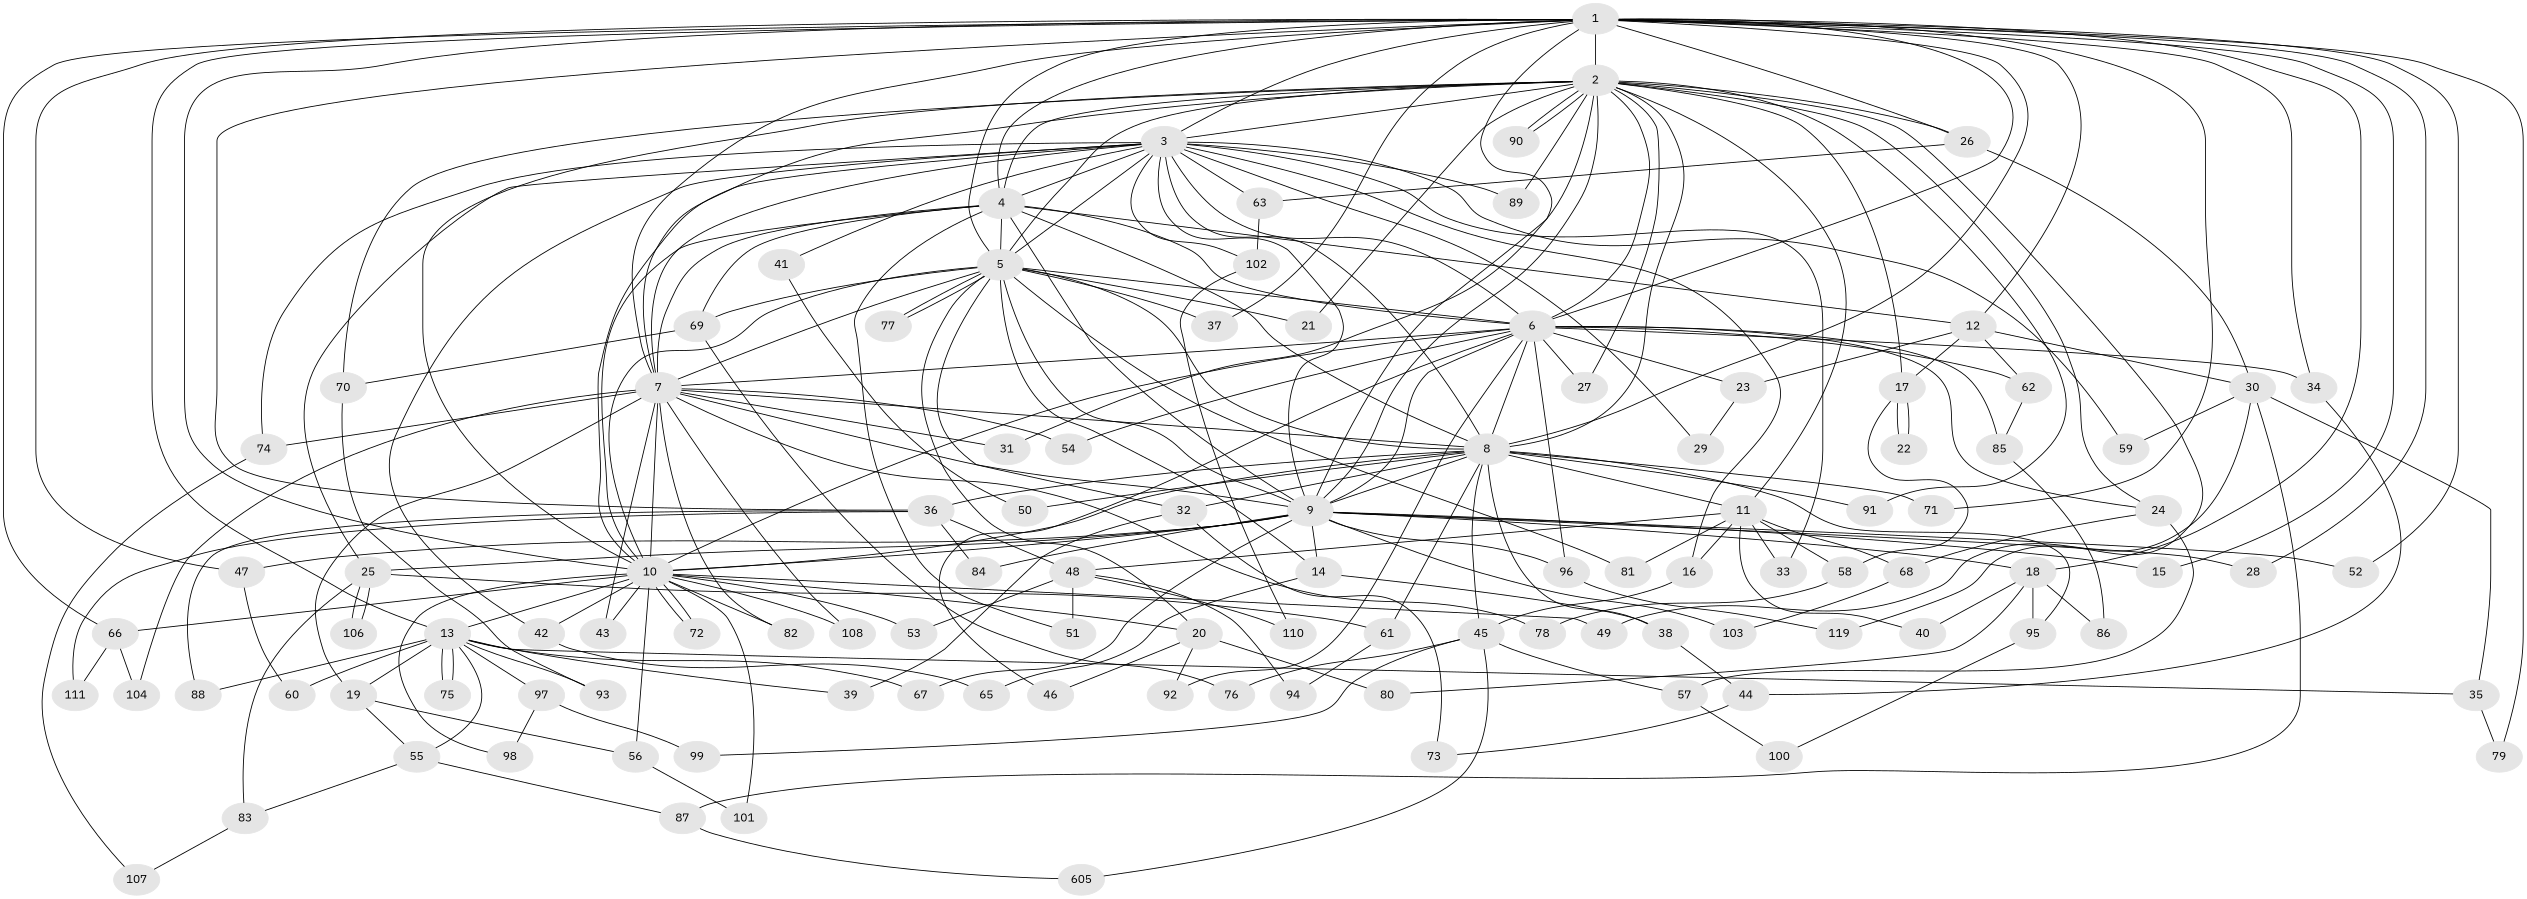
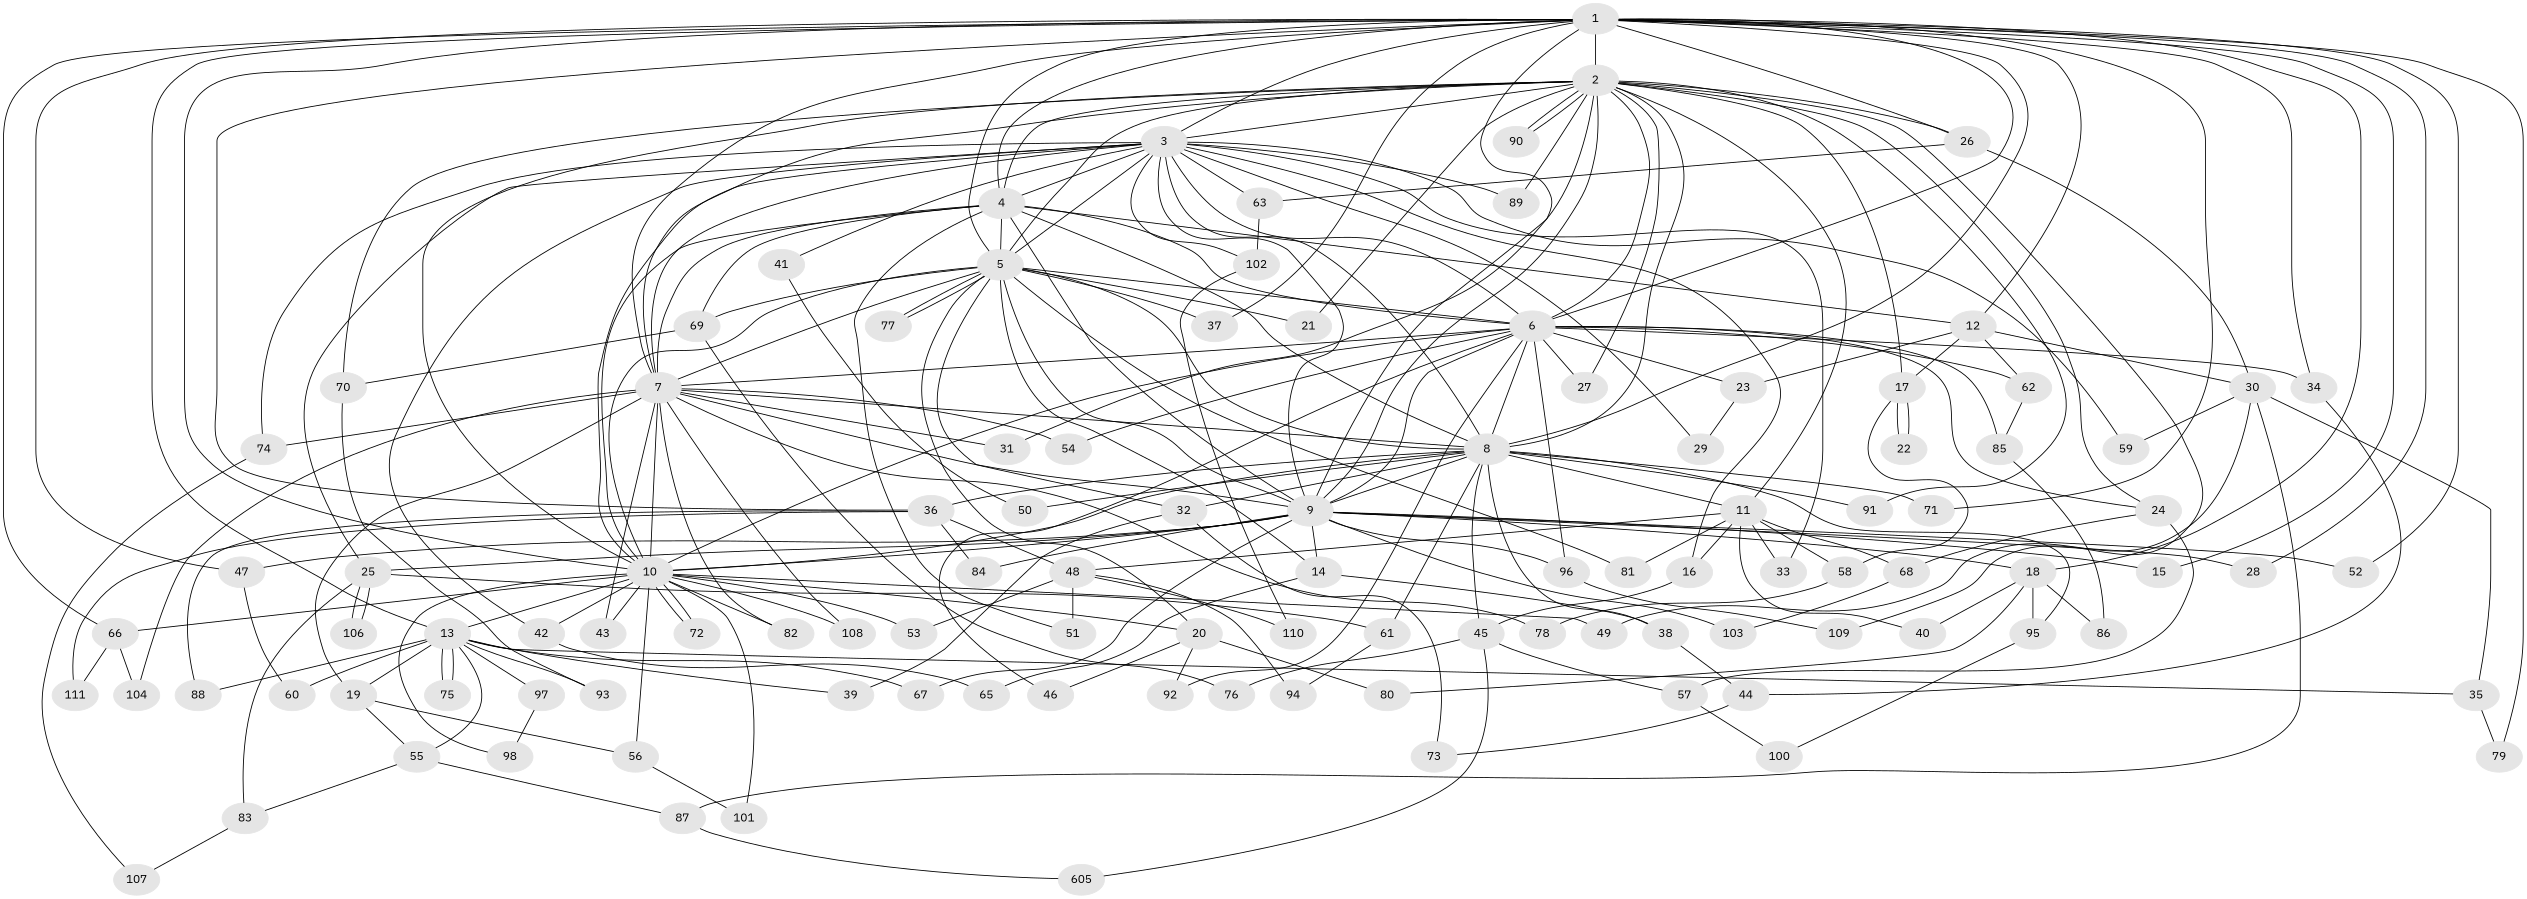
  graph {
    fontname="IBM Plex Sans"
    node [color=gray90 fontname="IBM Plex Sans" style=filled]
    edge [fontname="IBM Plex Sans"]
    1
    2
    3
    4
    5
    6
    7
    8
    9
    10
    12
    13
    15
    18
    26
    28
    34
    36
    37
    47
    52
    66
    71
    79
    11
    17
    21
    24
    27
    31
    70
    89
    90
    91
-   109 [label=119]
+   109
    16
    25
    29
    33
    41
    42
    59
    63
    74
    102
    51
    69
    14
    20
    32
    77
    81
    23
    46
    54
    62
    85
    92
    96
    19
    43
    78
    82
    104
    108
    38
    45
    50
    61
    95
    67
    84
    103
    49
    53
    56
    72
    98
    101
    30
    35
    39
    55
    60
    75
    88
    93
    97
    40
    80
    86
    44
    48
    111
    58
    68
    22
    57
    83
    106
    65
    107
    110
    76
    73
-   99
    n107 [label=605]
    94
    100
    87
    1 -- 2
    1 -- 3
    1 -- 4
    1 -- 5
    1 -- 6
    1 -- 7
    1 -- 8
    1 -- 9
    1 -- 10
    1 -- 12
    1 -- 13
    1 -- 15
    1 -- 18
    1 -- 26
    1 -- 28
    1 -- 34
    1 -- 36
    1 -- 37
    1 -- 47
    1 -- 52
    1 -- 66
    1 -- 71
    1 -- 79
    2 -- 3
    2 -- 4
    2 -- 5
    2 -- 6
    2 -- 7
    2 -- 8
    2 -- 9
    2 -- 10
    2 -- 26
    2 -- 11
    2 -- 17
    2 -- 21
    2 -- 24
    2 -- 27
    2 -- 31
    2 -- 70
    2 -- 89
    2 -- 90
    2 -- 90
    2 -- 91
    2 -- 109
    3 -- 4
    3 -- 5
    3 -- 6
    3 -- 7
    3 -- 8
    3 -- 9
    3 -- 10
    3 -- 89
    3 -- 16
    3 -- 25
    3 -- 29
    3 -- 33
    3 -- 41
    3 -- 42
    3 -- 59
    3 -- 63
    3 -- 74
    3 -- 102
    4 -- 5
    4 -- 6
    4 -- 7
    4 -- 8
    4 -- 9
    4 -- 10
    4 -- 12
    4 -- 51
    4 -- 69
    5 -- 6
    5 -- 7
    5 -- 8
    5 -- 9
    5 -- 10
    5 -- 37
    5 -- 21
    5 -- 69
    5 -- 14
    5 -- 20
    5 -- 32
    5 -- 77
    5 -- 77
    5 -- 81
    6 -- 7
    6 -- 8
    6 -- 9
    6 -- 10
    6 -- 34
    6 -- 24
    6 -- 27
    6 -- 23
    6 -- 46
    6 -- 54
    6 -- 62
    6 -- 85
    6 -- 92
    6 -- 96
    7 -- 8
    7 -- 9
    7 -- 10
    7 -- 31
    7 -- 74
    7 -- 54
    7 -- 19
    7 -- 43
    7 -- 78
    7 -- 82
    7 -- 104
    7 -- 108
    8 -- 9
    8 -- 10
    8 -- 36
    8 -- 71
    8 -- 11
    8 -- 91
    8 -- 32
    8 -- 38
    8 -- 45
    8 -- 50
    8 -- 61
    8 -- 95
    9 -- 10
    9 -- 15
    9 -- 18
    9 -- 28
    9 -- 47
    9 -- 52
    9 -- 25
    9 -- 14
    9 -- 96
    9 -- 67
    9 -- 84
    9 -- 103
    10 -- 13
    10 -- 66
    10 -- 42
    10 -- 20
    10 -- 43
    10 -- 82
    10 -- 108
    10 -- 49
    10 -- 53
    10 -- 56
    10 -- 72
    10 -- 72
    10 -- 98
    10 -- 101
    12 -- 17
    12 -- 23
    12 -- 62
    12 -- 30
    13 -- 19
    13 -- 67
    13 -- 35
    13 -- 39
    13 -- 55
    13 -- 60
    13 -- 75
    13 -- 75
    13 -- 88
    13 -- 93
    13 -- 97
    18 -- 95
    18 -- 40
    18 -- 80
    18 -- 86
    26 -- 63
    26 -- 30
    34 -- 44
    36 -- 84
    36 -- 88
    36 -- 48
    36 -- 111
    47 -- 60
    66 -- 104
    66 -- 111
    11 -- 16
    11 -- 33
    11 -- 81
    11 -- 40
    11 -- 48
    11 -- 58
    11 -- 68
    17 -- 58
    17 -- 22
    17 -- 22
    24 -- 68
    24 -- 57
    70 -- 93
    16 -- 45
    25 -- 61
    25 -- 83
    25 -- 106
    25 -- 106
    41 -- 50
    42 -- 65
    63 -- 102
    74 -- 107
    102 -- 110
    69 -- 70
    69 -- 76
    14 -- 38
    14 -- 65
    20 -- 46
    20 -- 92
    20 -- 80
    32 -- 39
    32 -- 73
    23 -- 29
    62 -- 85
    85 -- 86
    96 -- 109
    19 -- 56
    19 -- 55
    38 -- 44
    45 -- 57
    45 -- 76
-   45 -- 99
    45 -- n107
    61 -- 94
    95 -- 100
    56 -- 101
    30 -- 59
    30 -- 49
    30 -- 35
    30 -- 87
    35 -- 79
    55 -- 83
    55 -- 87
    97 -- 98
-   97 -- 99
    44 -- 73
    48 -- 51
    48 -- 53
    48 -- 110
    48 -- 94
    58 -- 78
    68 -- 103
    57 -- 100
    83 -- 107
    87 -- n107
  }
